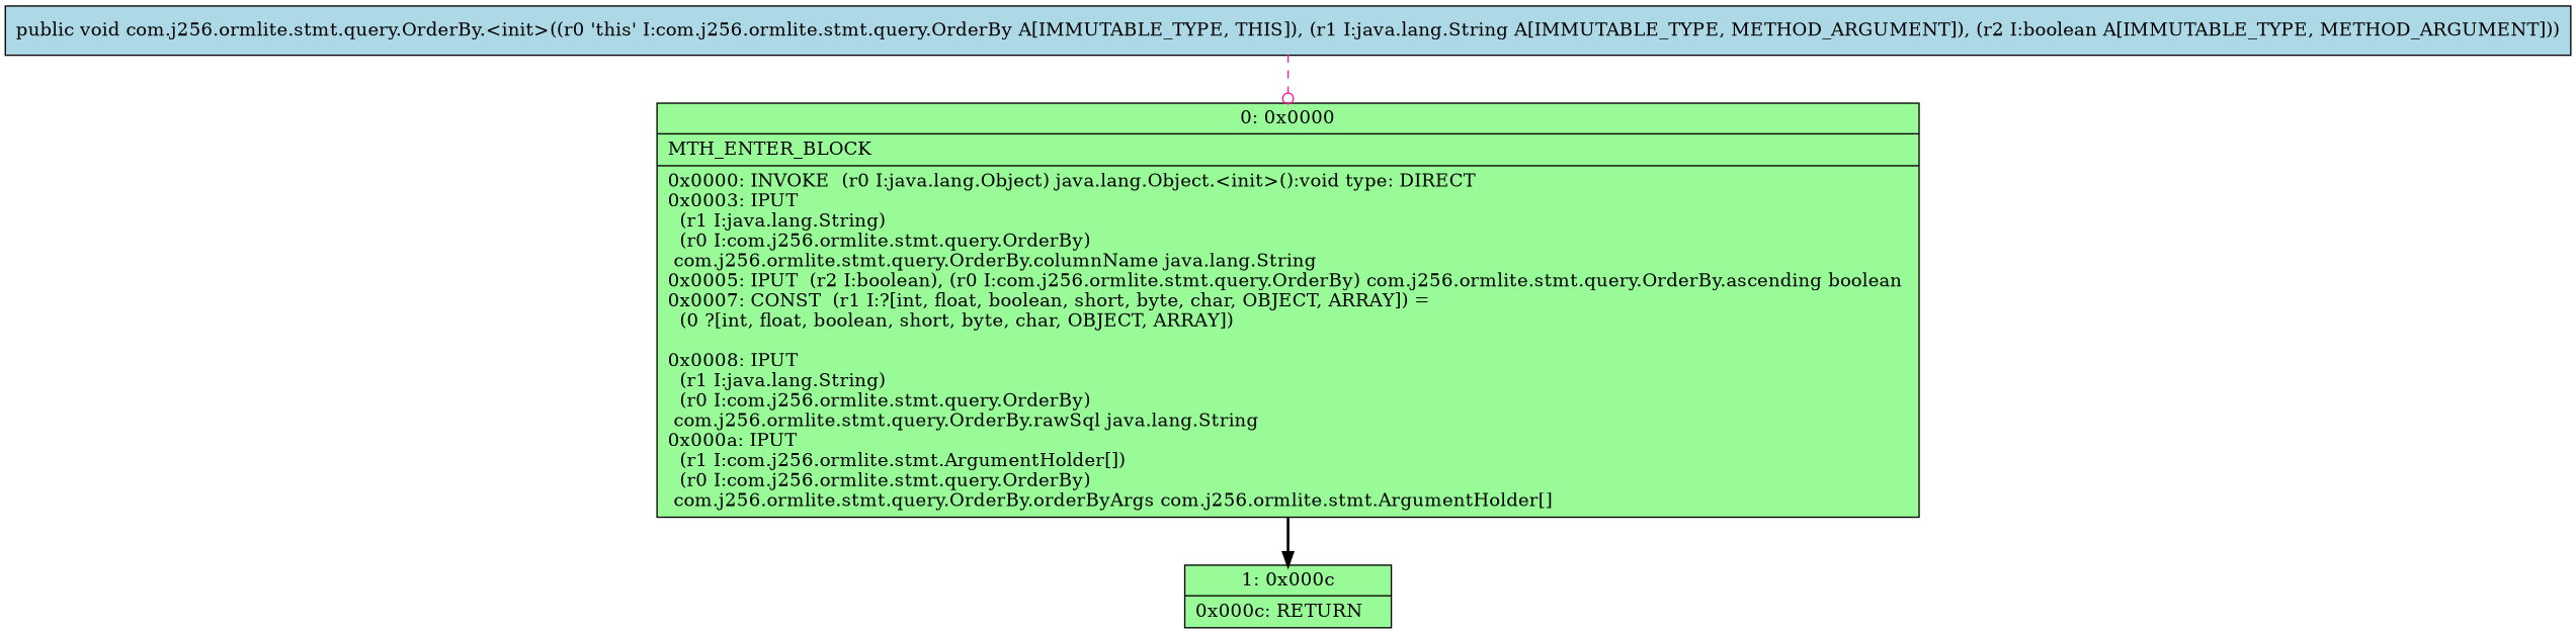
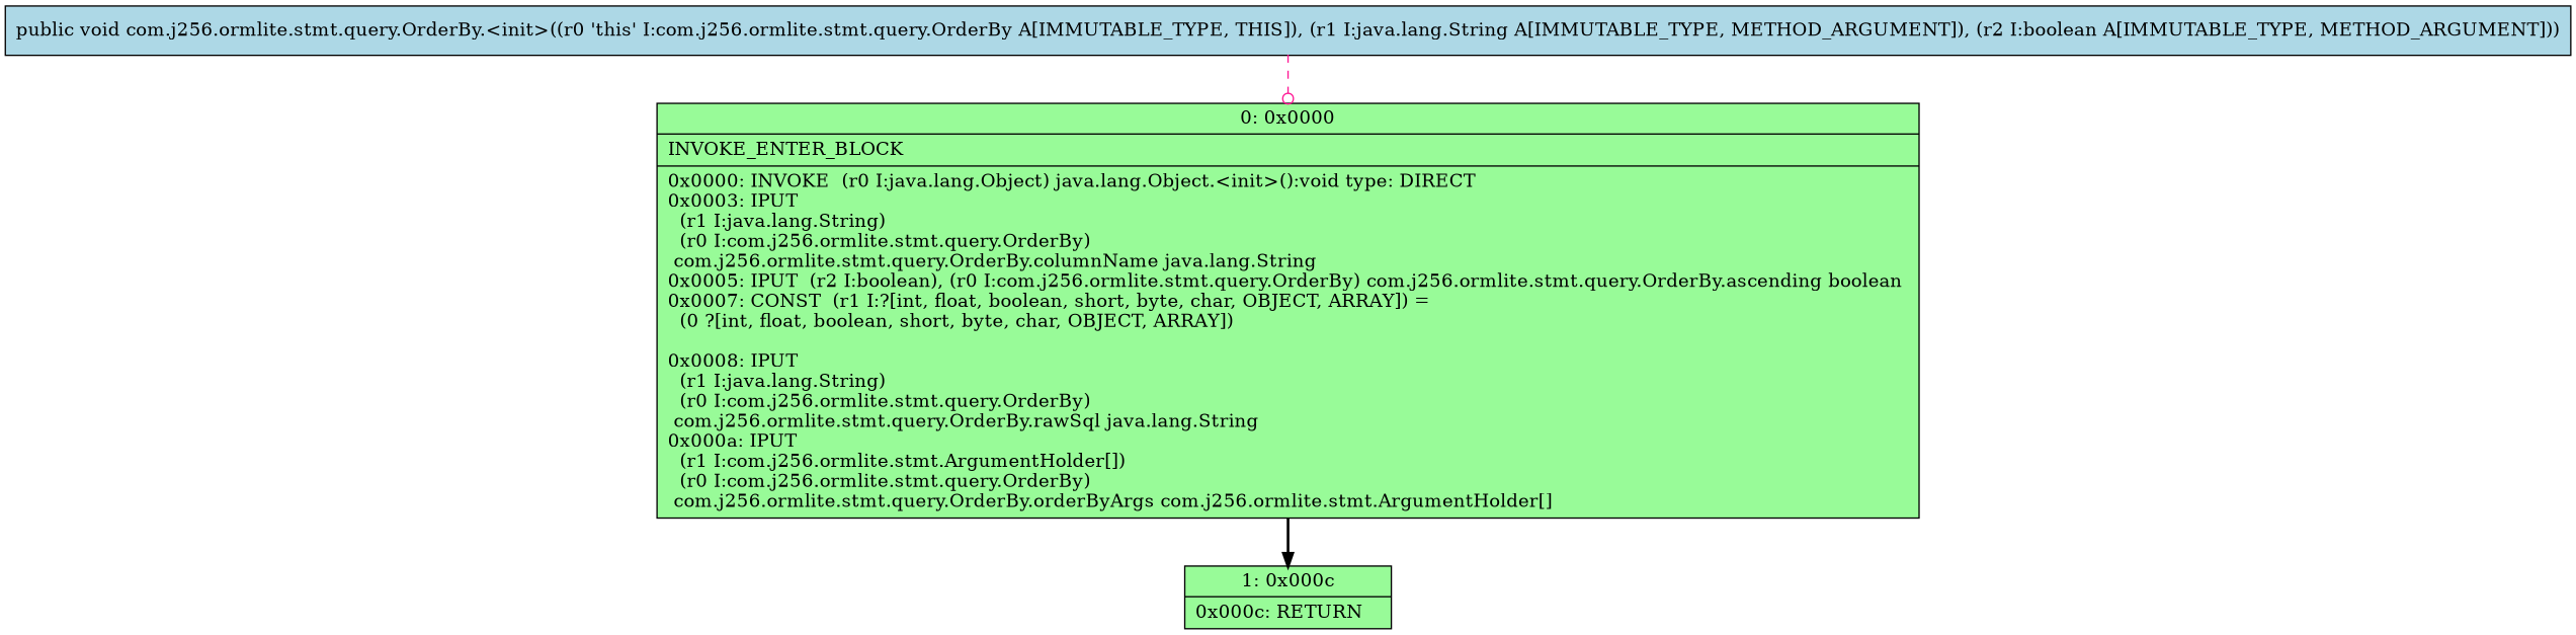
  digraph {
    node [shape=record style=filled fillcolor=palegreen]
-   n1 [label="{0\:\ 0x0000|MTH_ENTER_BLOCK\l|0x0000: INVOKE  (r0 I:java.lang.Object) java.lang.Object.\<init\>():void type: DIRECT \l0x0003: IPUT  \l  (r1 I:java.lang.String)\l  (r0 I:com.j256.ormlite.stmt.query.OrderBy)\l com.j256.ormlite.stmt.query.OrderBy.columnName java.lang.String \l0x0005: IPUT  (r2 I:boolean), (r0 I:com.j256.ormlite.stmt.query.OrderBy) com.j256.ormlite.stmt.query.OrderBy.ascending boolean \l0x0007: CONST  (r1 I:?[int, float, boolean, short, byte, char, OBJECT, ARRAY]) = \l  (0 ?[int, float, boolean, short, byte, char, OBJECT, ARRAY])\l \l0x0008: IPUT  \l  (r1 I:java.lang.String)\l  (r0 I:com.j256.ormlite.stmt.query.OrderBy)\l com.j256.ormlite.stmt.query.OrderBy.rawSql java.lang.String \l0x000a: IPUT  \l  (r1 I:com.j256.ormlite.stmt.ArgumentHolder[])\l  (r0 I:com.j256.ormlite.stmt.query.OrderBy)\l com.j256.ormlite.stmt.query.OrderBy.orderByArgs com.j256.ormlite.stmt.ArgumentHolder[] \l}"]
+   n1 [label="{0\:\ 0x0000|INVOKE_ENTER_BLOCK\l|0x0000: INVOKE  (r0 I:java.lang.Object) java.lang.Object.\<init\>():void type: DIRECT \l0x0003: IPUT  \l  (r1 I:java.lang.String)\l  (r0 I:com.j256.ormlite.stmt.query.OrderBy)\l com.j256.ormlite.stmt.query.OrderBy.columnName java.lang.String \l0x0005: IPUT  (r2 I:boolean), (r0 I:com.j256.ormlite.stmt.query.OrderBy) com.j256.ormlite.stmt.query.OrderBy.ascending boolean \l0x0007: CONST  (r1 I:?[int, float, boolean, short, byte, char, OBJECT, ARRAY]) = \l  (0 ?[int, float, boolean, short, byte, char, OBJECT, ARRAY])\l \l0x0008: IPUT  \l  (r1 I:java.lang.String)\l  (r0 I:com.j256.ormlite.stmt.query.OrderBy)\l com.j256.ormlite.stmt.query.OrderBy.rawSql java.lang.String \l0x000a: IPUT  \l  (r1 I:com.j256.ormlite.stmt.ArgumentHolder[])\l  (r0 I:com.j256.ormlite.stmt.query.OrderBy)\l com.j256.ormlite.stmt.query.OrderBy.orderByArgs com.j256.ormlite.stmt.ArgumentHolder[] \l}"]
    n2 [label="{1\:\ 0x000c|0x000c: RETURN   \l}"]
    n3 [label="{public void com.j256.ormlite.stmt.query.OrderBy.\<init\>((r0 'this' I:com.j256.ormlite.stmt.query.OrderBy A[IMMUTABLE_TYPE, THIS]), (r1 I:java.lang.String A[IMMUTABLE_TYPE, METHOD_ARGUMENT]), (r2 I:boolean A[IMMUTABLE_TYPE, METHOD_ARGUMENT])) }" fillcolor=lightblue]
    n1 -> n2 [color=black style=bold arrowhead=normal]
    n3 -> n1 [color=deeppink style=dashed arrowhead=odot]
  }
